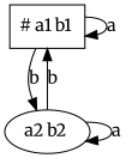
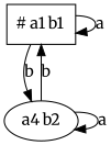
  digraph {
    fontname=Merriweather
    node [fontname=Merriweather]
    edge [fontname=Merriweather]
    "# a1 b1 " [shape=rect]
-   "a2 b2 "
+   "a2 b2 " [label="a4 b2"]
    "# a1 b1 " -> "# a1 b1 " [label=a]
    "# a1 b1 " -> "a2 b2 " [label=b]
    "a2 b2 " -> "# a1 b1 " [label=b]
    "a2 b2 " -> "a2 b2 " [label=a]
  }
